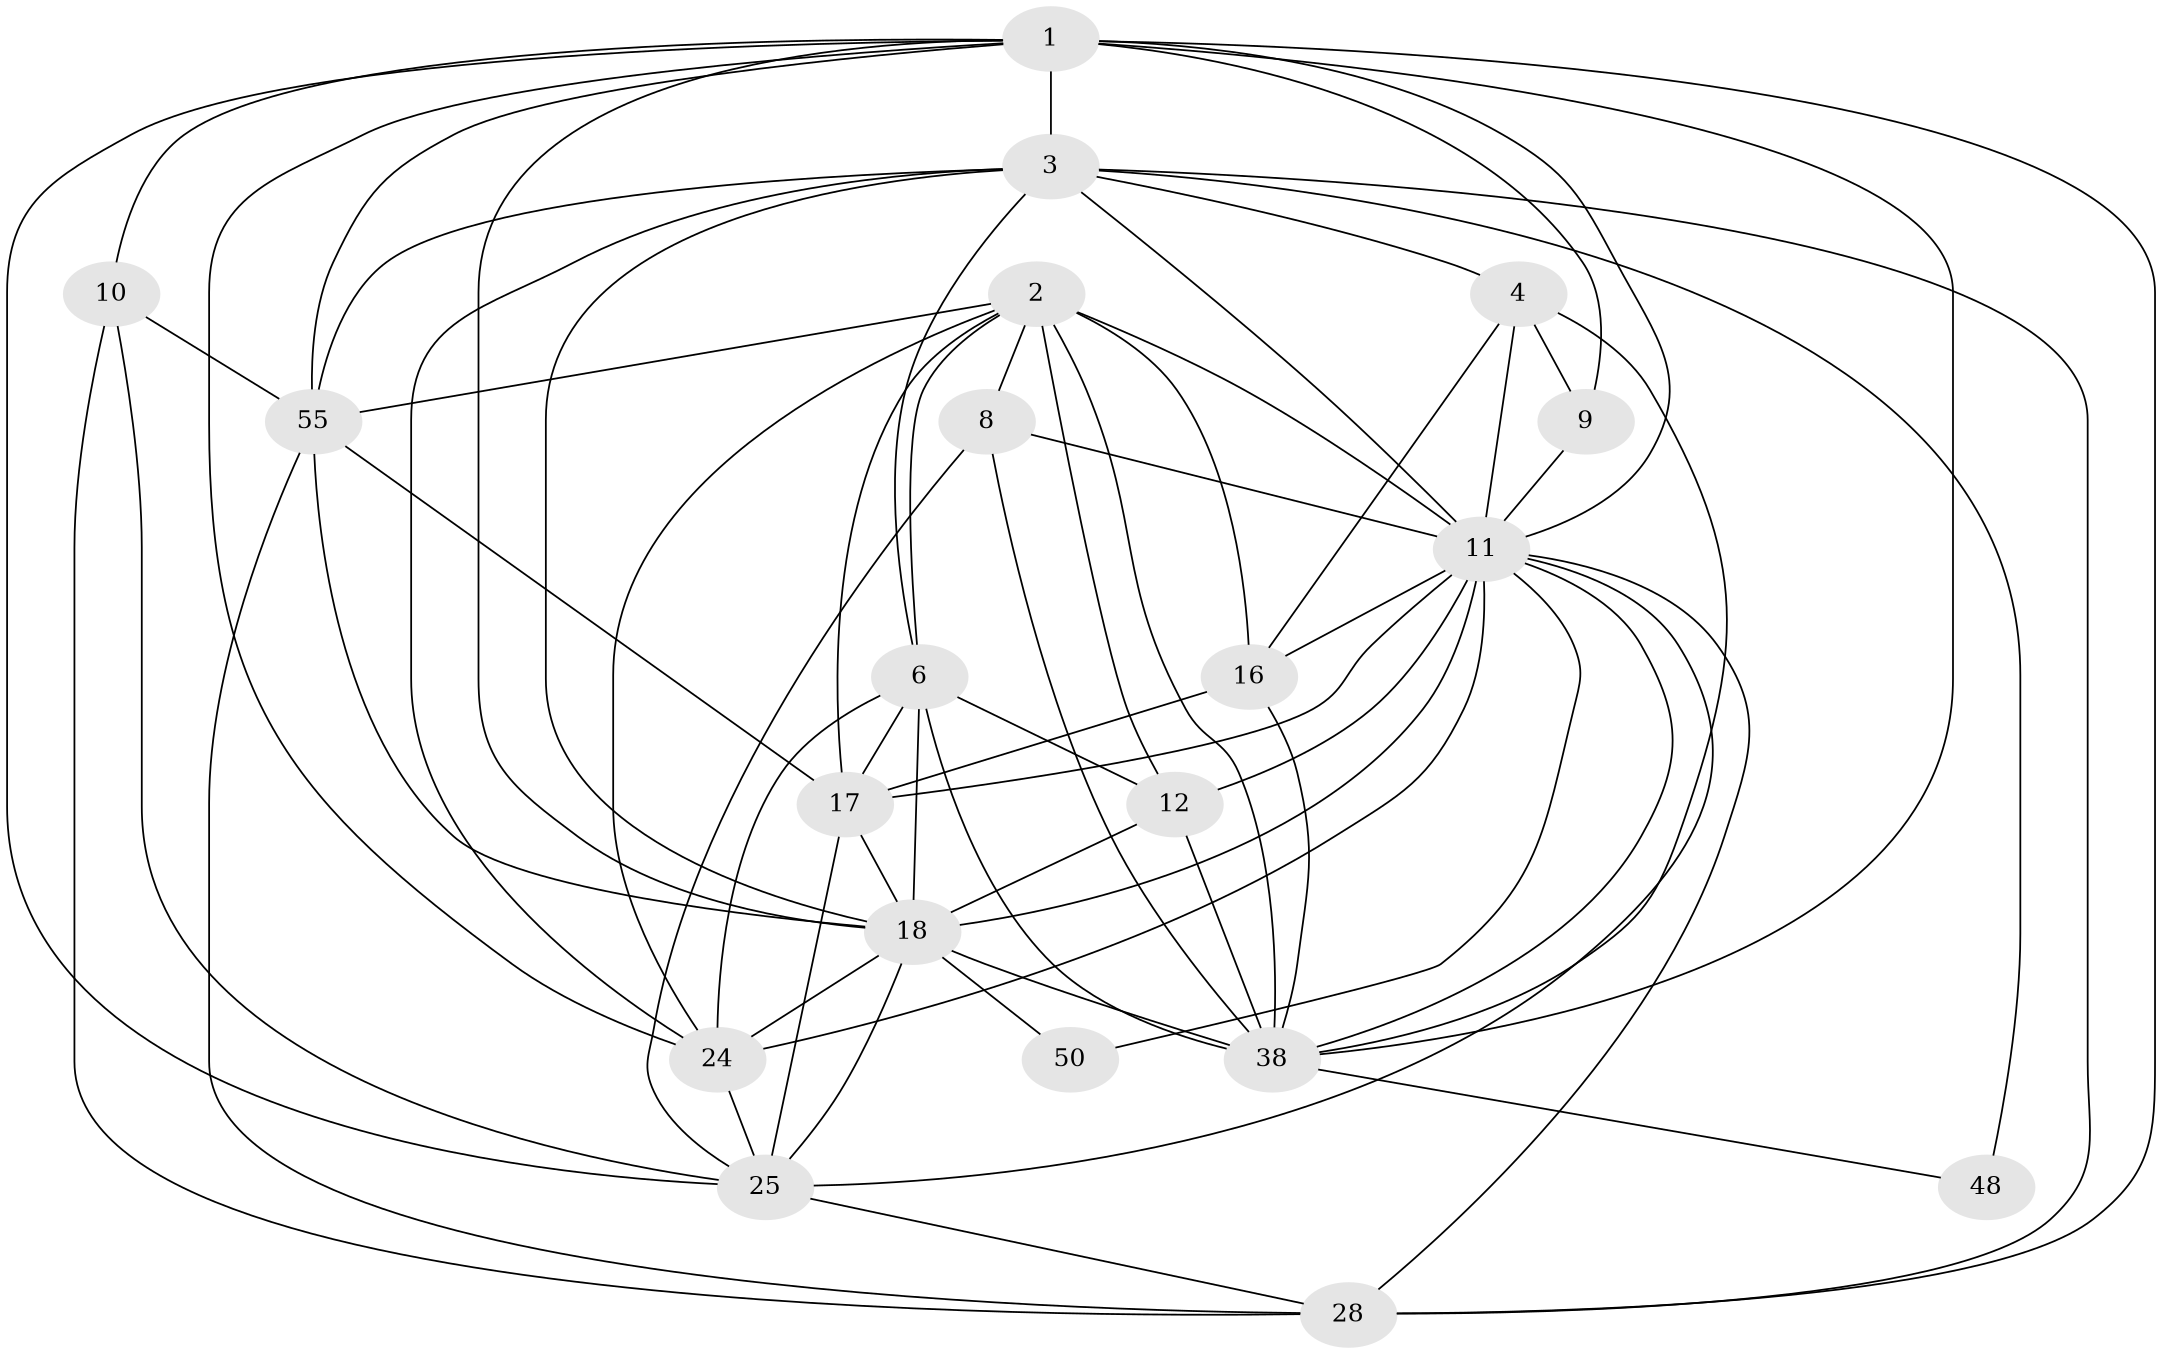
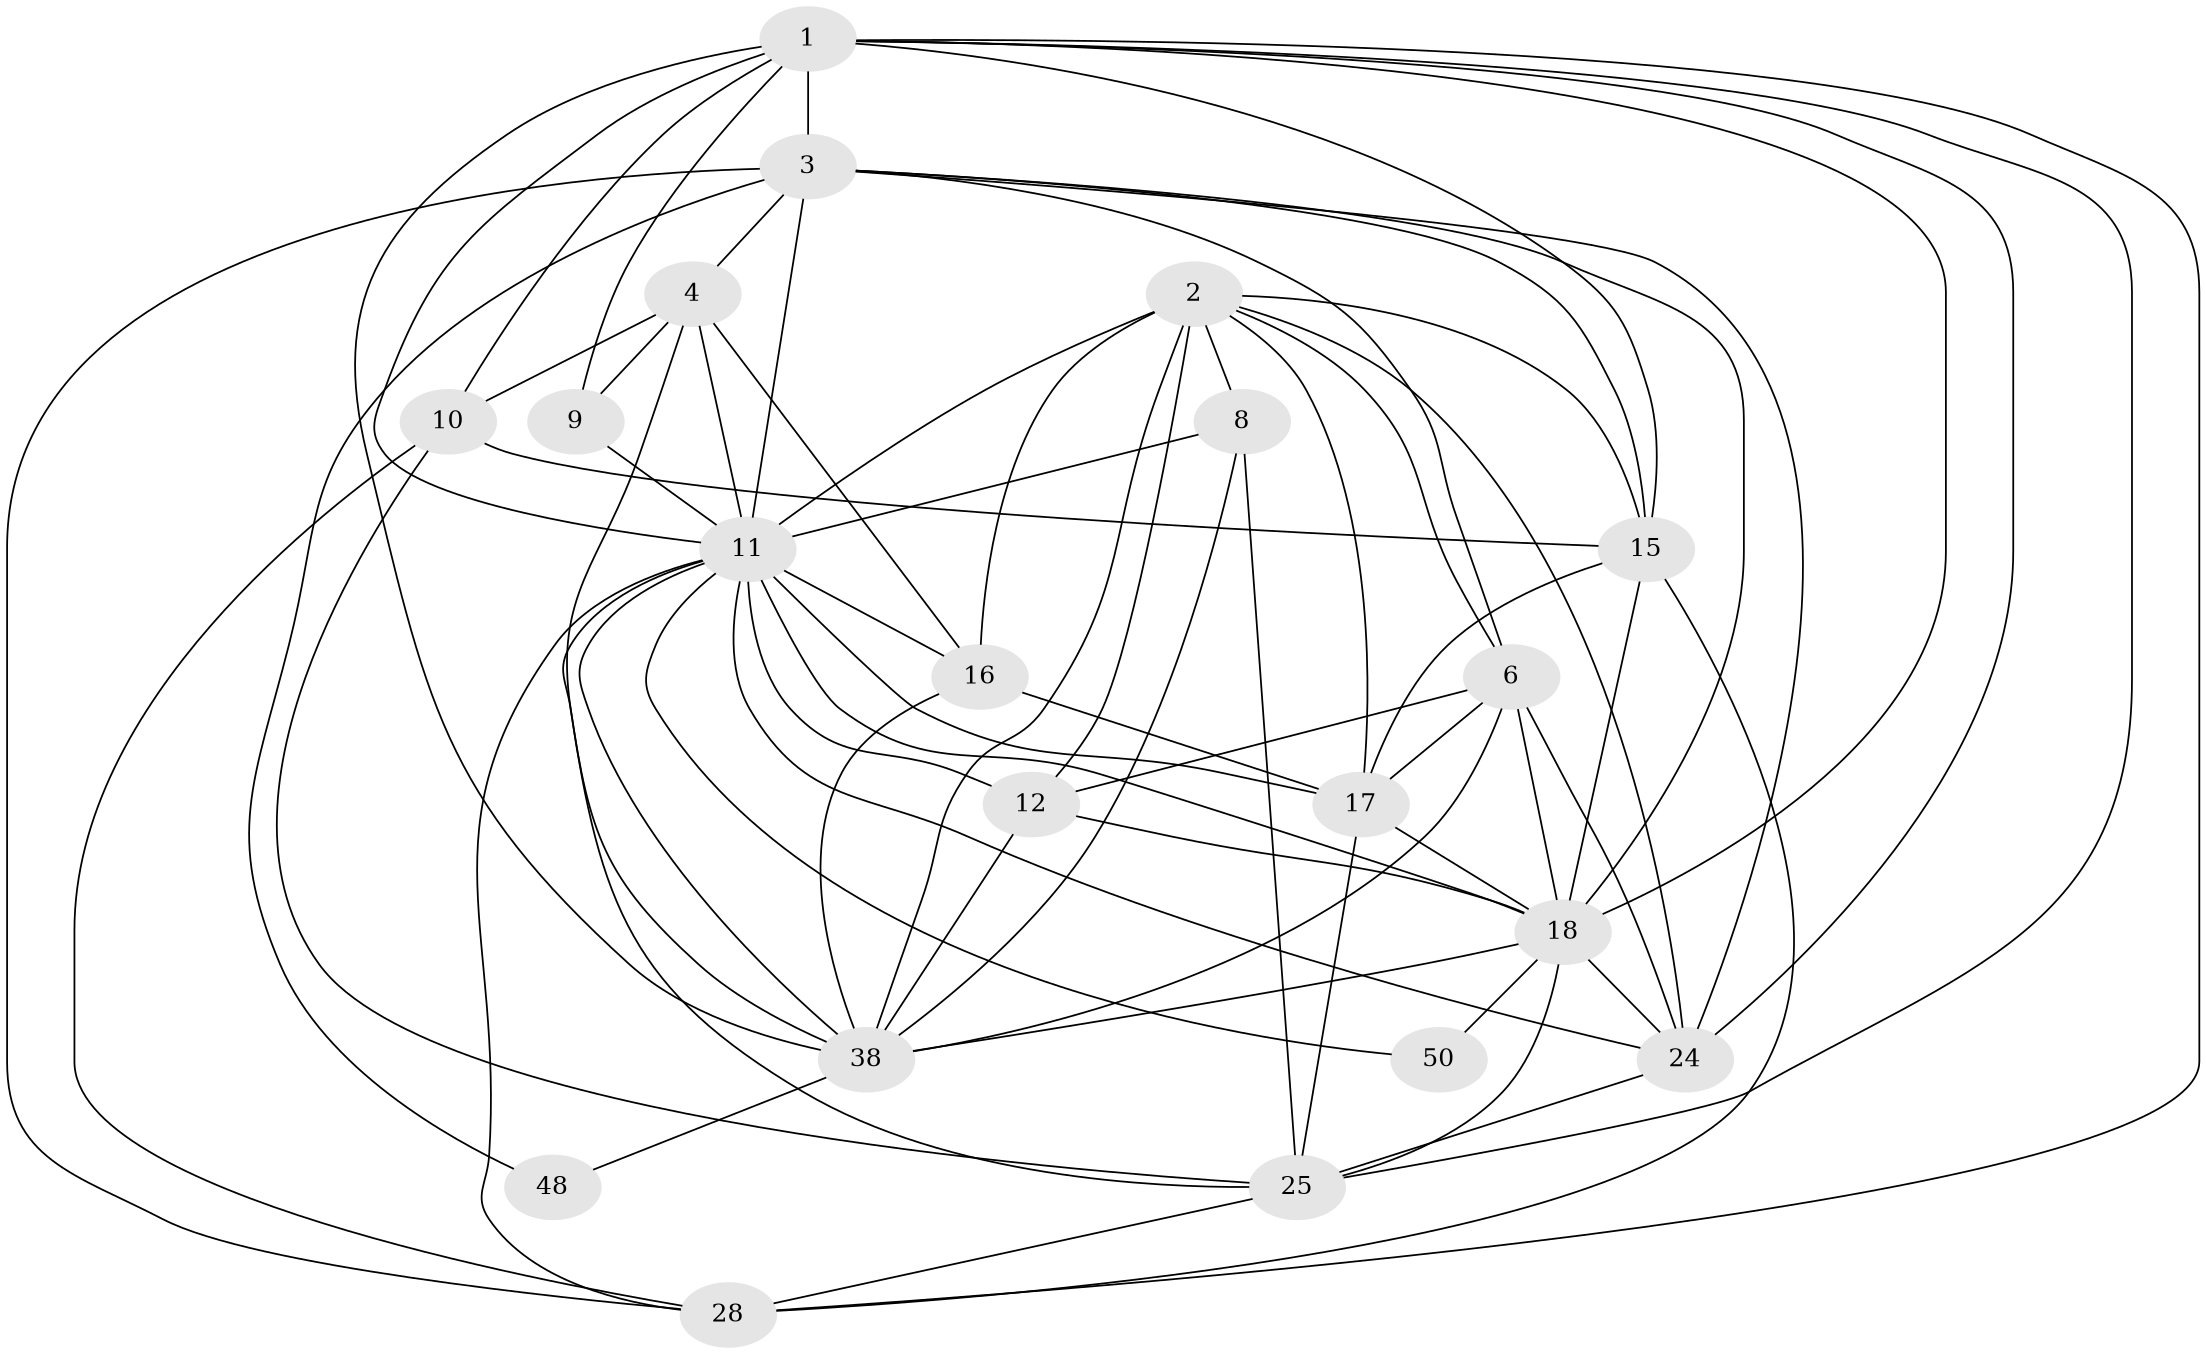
  graph {
    node [color=gray90 style=filled]
    1 [super="+39+13"]
    3 [super="+62+41"]
    10 [super="+43+33"]
    11 [super="+32"]
-   15 [super="+29+26" label=55]
+   15 [super="+29+26"]
    18 [super="+59+31+56"]
    24 [super="+65+66"]
    25 [super="+64+44+46"]
    28 [super="+36"]
    38 [super="+42+49"]
    9 [super="+53"]
    6 [super="+27+71"]
    4 [super="+67+37"]
    48
    16 [super="+35"]
    12 [super="+34"]
    17 [super="+21+22"]
    50
    2 [super="+5+19"]
    8 [super="+45"]
    1 -- 3 [weight=2]
    1 -- 10 [weight=2]
    1 -- 11 [weight=3]
    1 -- 15 [weight=2]
    1 -- 18
    1 -- 24
    1 -- 25
    1 -- 28
    1 -- 38
    1 -- 9
    3 -- 11 [weight=2]
    3 -- 15
    3 -- 18
    3 -- 24
    3 -- 28
    3 -- 6
    3 -- 4
    3 -- 48
    10 -- 15
    10 -- 25
    10 -- 28
    11 -- 18
    11 -- 24
    11 -- 25
    11 -- 28
    11 -- 38
    11 -- 16 [weight=2]
    11 -- 12 [weight=2]
    11 -- 17 [weight=2]
    11 -- 50
    15 -- 18
    15 -- 28
    15 -- 17
    18 -- 24 [weight=2]
    18 -- 25
    18 -- 38 [weight=2]
    18 -- 50
    24 -- 25
    25 -- 28
    38 -- 48
    9 -- 11 [weight=2]
    6 -- 18
    6 -- 24
    6 -- 38
    6 -- 12
    6 -- 17
+   4 -- 10
    4 -- 11
    4 -- 38
    4 -- 9
    4 -- 16
    16 -- 38
    16 -- 17
    12 -- 18 [weight=2]
    12 -- 38
    17 -- 18
    17 -- 25
    2 -- 11
    2 -- 15 [weight=2]
    2 -- 24
    2 -- 38 [weight=3]
    2 -- 6
    2 -- 16
    2 -- 12
    2 -- 17
    2 -- 8
    8 -- 11 [weight=2]
    8 -- 25
    8 -- 38
  }
